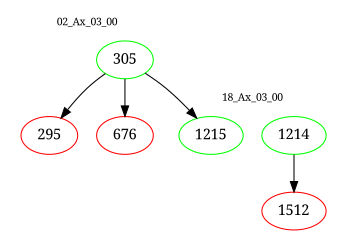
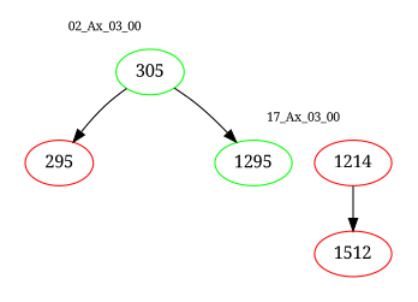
  digraph {
    fontname="Noto Serif"
    node [color=green fontname="Noto Serif"]
    edge [color=black fontname="Noto Serif"]
    n1 [label=305]
    n2 [color=red label=295]
-   n3 [color=red label=676]
-   n4 [label=1214]
+   n4 [color=red label=1214]
    n5 [color=red label=1512]
-   n6 [label=1215]
+   n6 [label=1295]
    subgraph cluster_1 {
      color=white
      fontsize=10
      label="02_Ax_03_00"
      n1
      n2
-     n3
    }
    subgraph cluster_2 {
      color=white
      fontsize=10
-     label="18_Ax_03_00"
+     label="17_Ax_03_00"
      n4
      n5
      n6
    }
    n1 -> n2
-   n1 -> n3
    n1 -> n6
    n4 -> n5
  }
